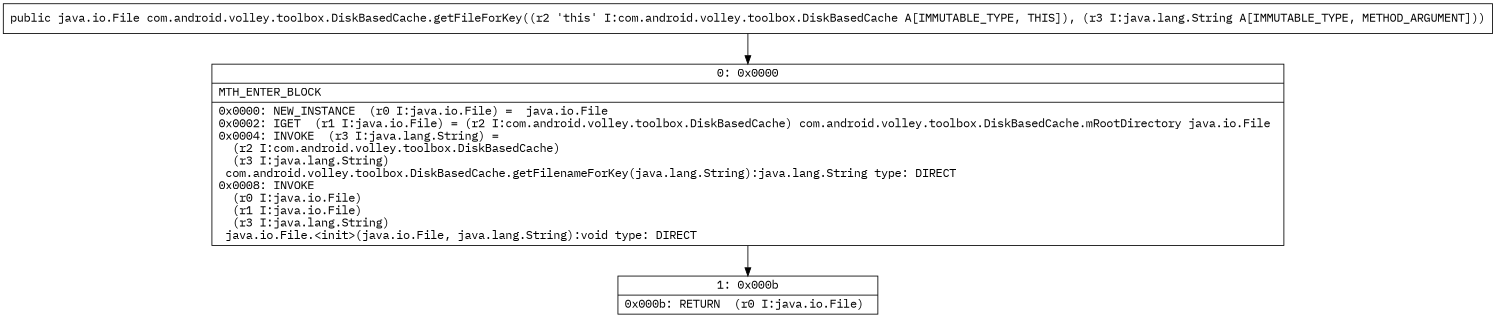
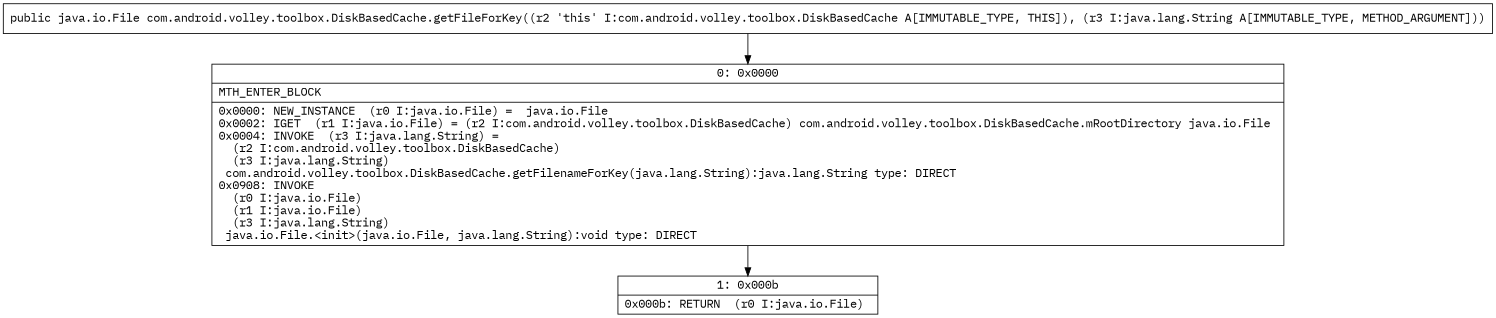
  digraph {
    fontname="IBM Plex Mono"
    node [shape=record fontname="IBM Plex Mono"]
    edge [fontname="IBM Plex Mono"]
-   n1 [label="{0\:\ 0x0000|MTH_ENTER_BLOCK\l|0x0000: NEW_INSTANCE  (r0 I:java.io.File) =  java.io.File \l0x0002: IGET  (r1 I:java.io.File) = (r2 I:com.android.volley.toolbox.DiskBasedCache) com.android.volley.toolbox.DiskBasedCache.mRootDirectory java.io.File \l0x0004: INVOKE  (r3 I:java.lang.String) = \l  (r2 I:com.android.volley.toolbox.DiskBasedCache)\l  (r3 I:java.lang.String)\l com.android.volley.toolbox.DiskBasedCache.getFilenameForKey(java.lang.String):java.lang.String type: DIRECT \l0x0008: INVOKE  \l  (r0 I:java.io.File)\l  (r1 I:java.io.File)\l  (r3 I:java.lang.String)\l java.io.File.\<init\>(java.io.File, java.lang.String):void type: DIRECT \l}"]
+   n1 [label="{0\:\ 0x0000|MTH_ENTER_BLOCK\l|0x0000: NEW_INSTANCE  (r0 I:java.io.File) =  java.io.File \l0x0002: IGET  (r1 I:java.io.File) = (r2 I:com.android.volley.toolbox.DiskBasedCache) com.android.volley.toolbox.DiskBasedCache.mRootDirectory java.io.File \l0x0004: INVOKE  (r3 I:java.lang.String) = \l  (r2 I:com.android.volley.toolbox.DiskBasedCache)\l  (r3 I:java.lang.String)\l com.android.volley.toolbox.DiskBasedCache.getFilenameForKey(java.lang.String):java.lang.String type: DIRECT \l0x0908: INVOKE  \l  (r0 I:java.io.File)\l  (r1 I:java.io.File)\l  (r3 I:java.lang.String)\l java.io.File.\<init\>(java.io.File, java.lang.String):void type: DIRECT \l}"]
    n2 [label="{1\:\ 0x000b|0x000b: RETURN  (r0 I:java.io.File) \l}"]
    n3 [label="{public java.io.File com.android.volley.toolbox.DiskBasedCache.getFileForKey((r2 'this' I:com.android.volley.toolbox.DiskBasedCache A[IMMUTABLE_TYPE, THIS]), (r3 I:java.lang.String A[IMMUTABLE_TYPE, METHOD_ARGUMENT])) }"]
    n1 -> n2
    n3 -> n1
  }
